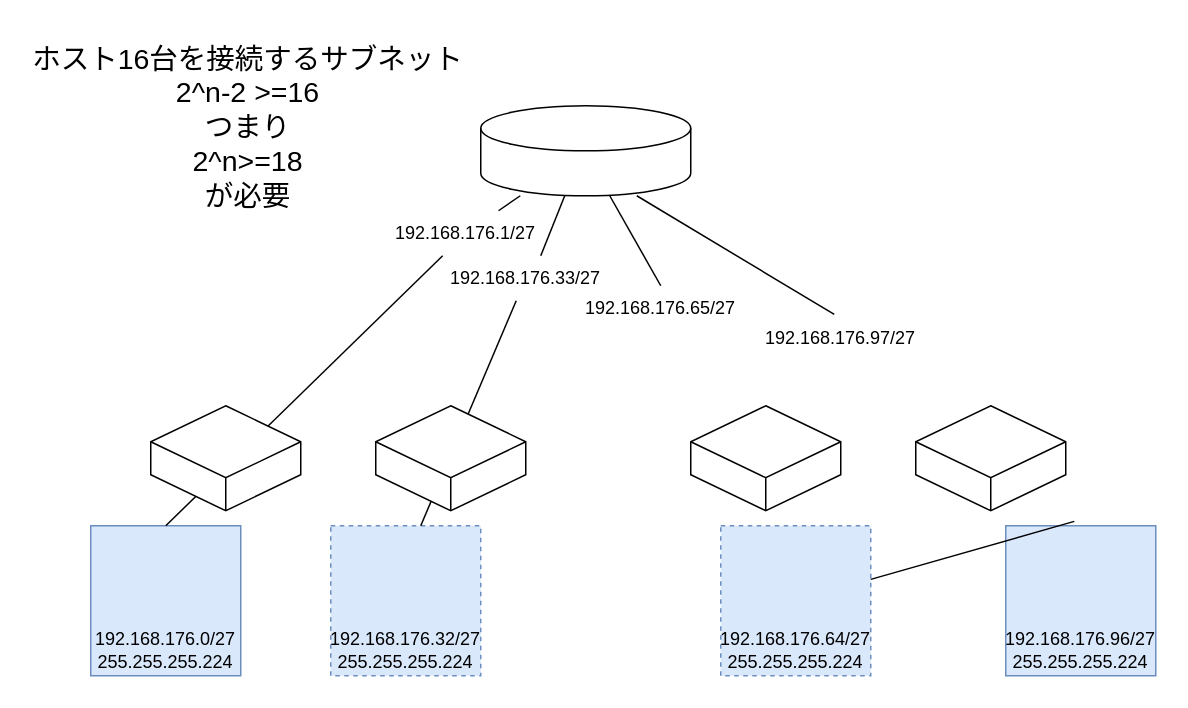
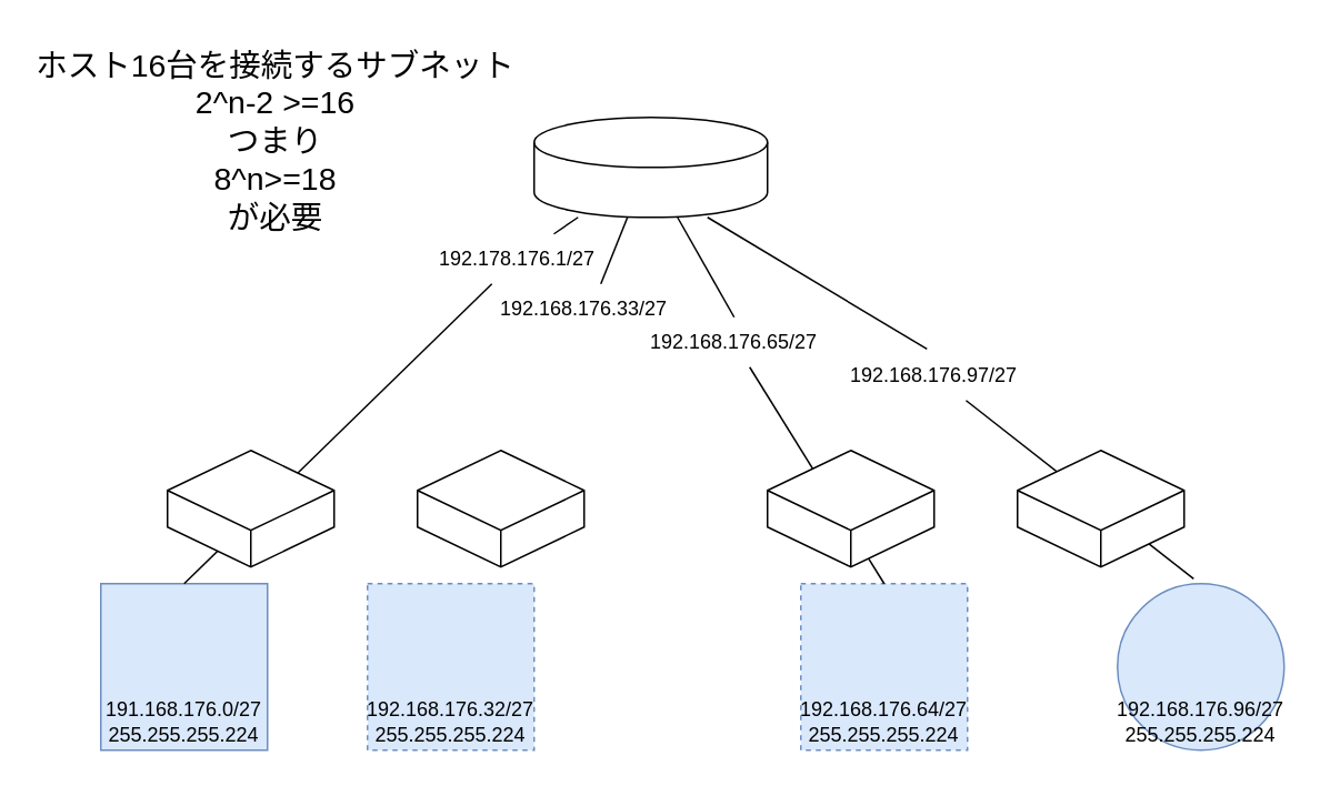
  <mxCell id="0" />
  <mxCell id="1" parent="0" />
  <mxCell id="2" value="" style="shape=cylinder3;whiteSpace=wrap;html=1;boundedLbl=1;backgroundOutline=1;size=15;" vertex="1" parent="1"><mxGeometry x="320" y="70" width="140" height="60" as="geometry" /></mxCell>
- <mxCell id="3" value="&lt;font style=&quot;font-size: 19px;&quot;&gt;ホスト16台を接続するサブネット&lt;br&gt;2^n-2 &amp;gt;=16&lt;/font&gt;&lt;div&gt;&lt;font style=&quot;font-size: 19px;&quot;&gt;つまり&lt;br&gt;2^n&amp;gt;=18&lt;/font&gt;&lt;/div&gt;&lt;div&gt;&lt;span style=&quot;font-size: 19px;&quot;&gt;が必要&lt;/span&gt;&lt;/div&gt;" style="text;html=1;align=center;verticalAlign=middle;whiteSpace=wrap;rounded=0;" vertex="1" parent="1"><mxGeometry x="20" width="290" height="130" as="geometry" y="20" /></mxCell>
- <mxCell id="4" value="192.168.176.0/27&lt;div&gt;255.255.255.224&lt;/div&gt;" style="whiteSpace=wrap;html=1;aspect=fixed;fillColor=#dae8fc;strokeColor=#6c8ebf;verticalAlign=bottom;" vertex="1" parent="1"><mxGeometry x="60" y="350" width="100" height="100" as="geometry" /></mxCell>
+ <mxCell id="3" value="&lt;font style=&quot;font-size: 19px;&quot;&gt;ホスト16台を接続するサブネット&lt;br&gt;2^n-2 &amp;gt;=16&lt;/font&gt;&lt;div&gt;&lt;font style=&quot;font-size: 19px;&quot;&gt;つまり&lt;br&gt;8^n&amp;gt;=18&lt;/font&gt;&lt;/div&gt;&lt;div&gt;&lt;span style=&quot;font-size: 19px;&quot;&gt;が必要&lt;/span&gt;&lt;/div&gt;" style="text;html=1;align=center;verticalAlign=middle;whiteSpace=wrap;rounded=0;" vertex="1" parent="1"><mxGeometry x="20" width="290" height="130" as="geometry" y="20" /></mxCell>
+ <mxCell id="4" value="191.168.176.0/27&lt;div&gt;255.255.255.224&lt;/div&gt;" style="whiteSpace=wrap;html=1;aspect=fixed;fillColor=#dae8fc;strokeColor=#6c8ebf;verticalAlign=bottom;" vertex="1" parent="1"><mxGeometry x="60" y="350" width="100" height="100" as="geometry" /></mxCell>
  <mxCell id="5" value="" style="endArrow=none;html=1;rounded=0;" edge="1" parent="1" source="19" target="2"><mxGeometry width="50" height="50" relative="1" as="geometry"><mxPoint x="110" y="350" as="sourcePoint" /><mxPoint x="160" y="300" as="targetPoint" /></mxGeometry></mxCell>
  <mxCell id="6" value="192.168.176.32/27&lt;div&gt;255.255.255.224&lt;/div&gt;" style="whiteSpace=wrap;html=1;aspect=fixed;fillColor=#dae8fc;strokeColor=#6c8ebf;verticalAlign=bottom;dashed=1;" vertex="1" parent="1"><mxGeometry x="220" y="350" width="100" height="100" as="geometry" /></mxCell>
  <mxCell id="7" value="192.168.176.64/27&lt;div&gt;255.255.255.224&lt;/div&gt;" style="whiteSpace=wrap;html=1;aspect=fixed;fillColor=#dae8fc;strokeColor=#6c8ebf;verticalAlign=bottom;dashed=1;" vertex="1" parent="1"><mxGeometry x="480" y="350" width="100" height="100" as="geometry" /></mxCell>
- <mxCell id="8" value="192.168.176.96/27&lt;div&gt;255.255.255.224&lt;/div&gt;" style="whiteSpace=wrap;html=1;aspect=fixed;fillColor=#dae8fc;strokeColor=#6c8ebf;verticalAlign=bottom;" vertex="1" parent="1"><mxGeometry x="670" y="350" width="100" height="100" as="geometry" /></mxCell>
+ <mxCell id="8" value="192.168.176.96/27&lt;div&gt;255.255.255.224&lt;/div&gt;" style="ellipse;whiteSpace=wrap;html=1;aspect=fixed;fillColor=#dae8fc;strokeColor=#6c8ebf;verticalAlign=bottom;" vertex="1" parent="1"><mxGeometry x="670" y="350" width="100" height="100" as="geometry" /></mxCell>
  <mxCell id="9" value="" style="endArrow=none;html=1;rounded=0;exitX=0.6;exitY=0;exitDx=0;exitDy=0;exitPerimeter=0;" edge="1" parent="1" source="17"><mxGeometry width="50" height="50" relative="1" as="geometry"><mxPoint x="130" y="350" as="sourcePoint" /><mxPoint x="376" y="130" as="targetPoint" /></mxGeometry></mxCell>
  <mxCell id="10" value="" style="endArrow=none;html=1;rounded=0;exitX=0.5;exitY=0;exitDx=0;exitDy=0;" edge="1" parent="1" source="15"><mxGeometry width="50" height="50" relative="1" as="geometry"><mxPoint x="310" y="350" as="sourcePoint" /><mxPoint x="406" y="130" as="targetPoint" /></mxGeometry></mxCell>
  <mxCell id="11" value="" style="endArrow=none;html=1;rounded=0;exitX=0.457;exitY=-0.029;exitDx=0;exitDy=0;exitPerimeter=0;" edge="1" parent="1" source="13"><mxGeometry width="50" height="50" relative="1" as="geometry"><mxPoint x="548" y="350" as="sourcePoint" /><mxPoint x="424" y="130" as="targetPoint" /></mxGeometry></mxCell>
- <mxCell id="12" value="" style="endArrow=none;html=1;rounded=0;exitX=0.457;exitY=-0.029;exitDx=0;exitDy=0;exitPerimeter=0;" edge="1" parent="1" source="8" target="7"><mxGeometry width="50" height="50" relative="1" as="geometry"><mxPoint x="716" y="347" as="sourcePoint" /><mxPoint x="424" y="130" as="targetPoint" /></mxGeometry></mxCell>
+ <mxCell id="12" value="" style="endArrow=none;html=1;rounded=0;exitX=0.457;exitY=-0.029;exitDx=0;exitDy=0;exitPerimeter=0;" edge="1" parent="1" source="8" target="13"><mxGeometry width="50" height="50" relative="1" as="geometry"><mxPoint x="716" y="347" as="sourcePoint" /><mxPoint x="424" y="130" as="targetPoint" /></mxGeometry></mxCell>
  <mxCell id="13" value="192.168.176.97/27" style="text;html=1;align=center;verticalAlign=middle;whiteSpace=wrap;rounded=0;" vertex="1" parent="1"><mxGeometry x="510" y="210" width="100" height="30" as="geometry" /></mxCell>
+ <mxCell id="14" value="" style="endArrow=none;html=1;rounded=0;exitX=0.5;exitY=0;exitDx=0;exitDy=0;" edge="1" parent="1" source="7" target="15"><mxGeometry width="50" height="50" relative="1" as="geometry"><mxPoint x="530" y="350" as="sourcePoint" /><mxPoint x="406" y="130" as="targetPoint" /></mxGeometry></mxCell>
  <mxCell id="15" value="192.168.176.65/27" style="text;html=1;align=center;verticalAlign=middle;whiteSpace=wrap;rounded=0;" vertex="1" parent="1"><mxGeometry x="390" y="190" width="100" height="30" as="geometry" /></mxCell>
- <mxCell id="16" value="" style="endArrow=none;html=1;rounded=0;exitX=0.6;exitY=0;exitDx=0;exitDy=0;exitPerimeter=0;" edge="1" parent="1" source="6" target="17"><mxGeometry width="50" height="50" relative="1" as="geometry"><mxPoint x="280" y="350" as="sourcePoint" /><mxPoint x="376" y="130" as="targetPoint" /></mxGeometry></mxCell>
  <mxCell id="17" value="192.168.176.33/27" style="text;html=1;align=center;verticalAlign=middle;whiteSpace=wrap;rounded=0;" vertex="1" parent="1"><mxGeometry x="300" y="170" width="100" height="30" as="geometry" /></mxCell>
  <mxCell id="18" value="" style="endArrow=none;html=1;rounded=0;" edge="1" parent="1" target="19"><mxGeometry width="50" height="50" relative="1" as="geometry"><mxPoint x="110" y="350" as="sourcePoint" /><mxPoint x="356" y="130" as="targetPoint" /></mxGeometry></mxCell>
- <mxCell id="19" value="192.168.176.1/27" style="text;html=1;align=center;verticalAlign=middle;whiteSpace=wrap;rounded=0;" vertex="1" parent="1"><mxGeometry x="260" y="140" width="100" height="30" as="geometry" /></mxCell>
+ <mxCell id="19" value="192.178.176.1/27" style="text;html=1;align=center;verticalAlign=middle;whiteSpace=wrap;rounded=0;" vertex="1" parent="1"><mxGeometry x="260" y="140" width="100" height="30" as="geometry" /></mxCell>
  <mxCell id="20" value="" style="html=1;whiteSpace=wrap;shape=isoCube2;backgroundOutline=1;isoAngle=15;" vertex="1" parent="1"><mxGeometry x="100" y="270" width="100" height="70" as="geometry" /></mxCell>
  <mxCell id="21" value="" style="html=1;whiteSpace=wrap;shape=isoCube2;backgroundOutline=1;isoAngle=15;" vertex="1" parent="1"><mxGeometry x="250" y="270" width="100" height="70" as="geometry" /></mxCell>
  <mxCell id="22" value="" style="html=1;whiteSpace=wrap;shape=isoCube2;backgroundOutline=1;isoAngle=15;" vertex="1" parent="1"><mxGeometry x="460" y="270" width="100" height="70" as="geometry" /></mxCell>
  <mxCell id="23" value="" style="html=1;whiteSpace=wrap;shape=isoCube2;backgroundOutline=1;isoAngle=15;" vertex="1" parent="1"><mxGeometry x="610" y="270" width="100" height="70" as="geometry" /></mxCell>
